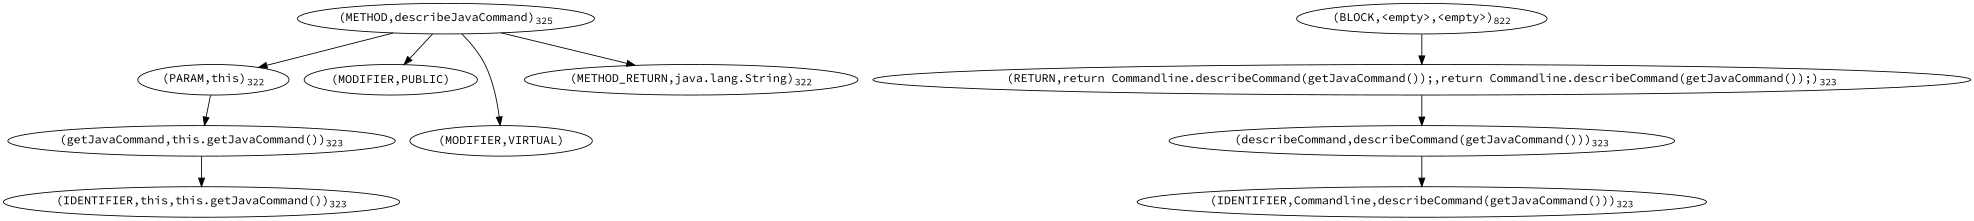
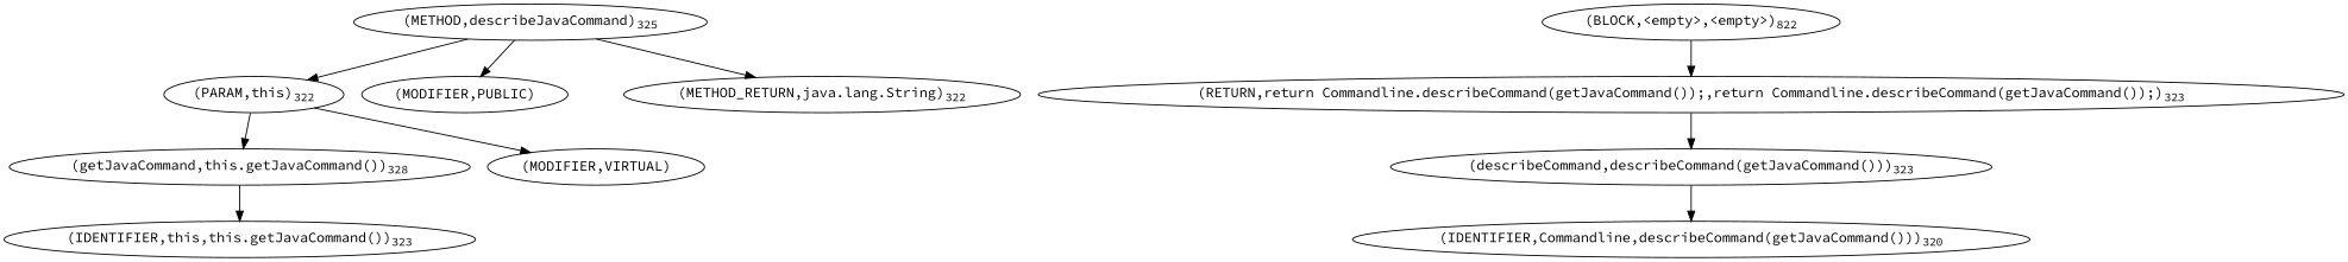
  digraph {
    fontname="Source Code Pro"
    node [fontname="Source Code Pro"]
    edge [fontname="Source Code Pro"]
    n1 [label=<(METHOD,describeJavaCommand)<SUB>325</SUB>>]
    n2 [label=<(PARAM,this)<SUB>322</SUB>>]
    n3 [label=<(MODIFIER,PUBLIC)>]
    n4 [label=<(MODIFIER,VIRTUAL)>]
    n5 [label=<(METHOD_RETURN,java.lang.String)<SUB>322</SUB>>]
-   n6 [label=<(getJavaCommand,this.getJavaCommand())<SUB>323</SUB>>]
+   n6 [label=<(getJavaCommand,this.getJavaCommand())<SUB>328</SUB>>]
    n7 [label=<(BLOCK,&lt;empty&gt;,&lt;empty&gt;)<SUB>822</SUB>>]
    n8 [label=<(RETURN,return Commandline.describeCommand(getJavaCommand());,return Commandline.describeCommand(getJavaCommand());)<SUB>323</SUB>>]
    n9 [label=<(describeCommand,describeCommand(getJavaCommand()))<SUB>323</SUB>>]
-   n10 [label=<(IDENTIFIER,Commandline,describeCommand(getJavaCommand()))<SUB>323</SUB>>]
+   n10 [label=<(IDENTIFIER,Commandline,describeCommand(getJavaCommand()))<SUB>320</SUB>>]
    n11 [label=<(IDENTIFIER,this,this.getJavaCommand())<SUB>323</SUB>>]
    n1 -> n2
    n1 -> n3
-   n1 -> n4
+   n2 -> n4
    n1 -> n5
    n2 -> n6
    n6 -> n11
    n7 -> n8
    n8 -> n9
    n9 -> n10
  }
